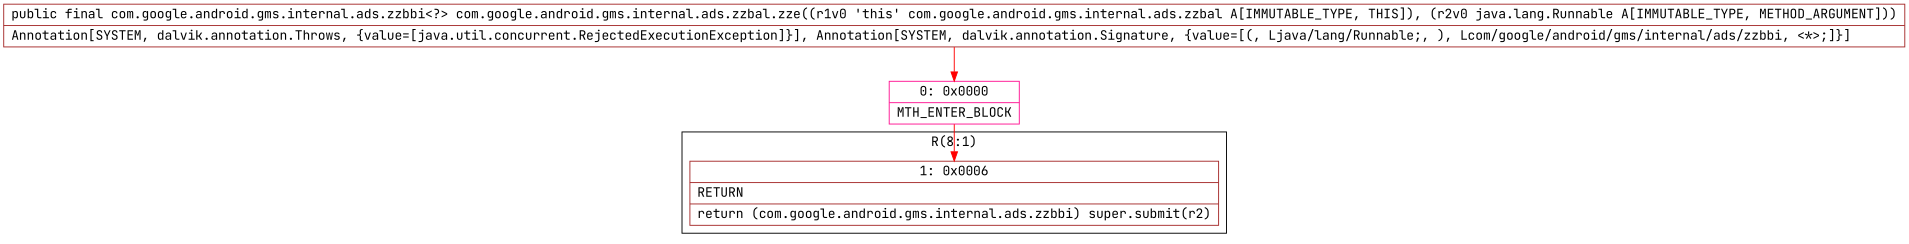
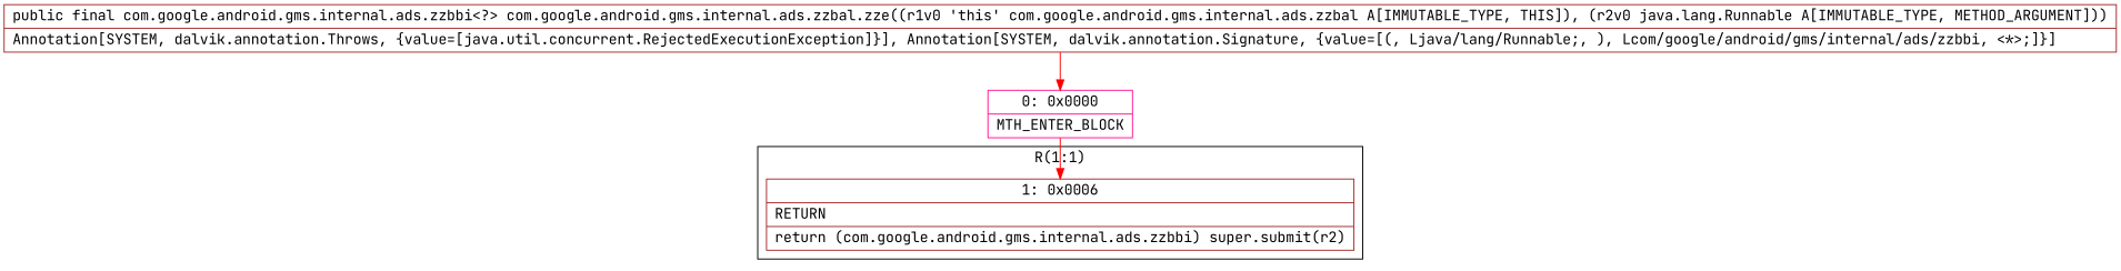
  digraph {
    fontname="JetBrains Mono"
    node [color=brown shape=record fontname="JetBrains Mono"]
    edge [color=red fontname="JetBrains Mono"]
    n1 [label="{1\:\ 0x0006|RETURN\l|return (com.google.android.gms.internal.ads.zzbbi) super.submit(r2)\l}"]
    n2 [color=deeppink label="{0\:\ 0x0000|MTH_ENTER_BLOCK\l}"]
    n3 [label="{public final com.google.android.gms.internal.ads.zzbbi\<?\> com.google.android.gms.internal.ads.zzbal.zze((r1v0 'this' com.google.android.gms.internal.ads.zzbal A[IMMUTABLE_TYPE, THIS]), (r2v0 java.lang.Runnable A[IMMUTABLE_TYPE, METHOD_ARGUMENT]))  | Annotation[SYSTEM, dalvik.annotation.Throws, \{value=[java.util.concurrent.RejectedExecutionException]\}], Annotation[SYSTEM, dalvik.annotation.Signature, \{value=[(, Ljava\/lang\/Runnable;, ), Lcom\/google\/android\/gms\/internal\/ads\/zzbbi, \<*\>;]\}]\l}"]
    subgraph cluster_1 {
-     label="R(8:1)"
+     label="R(1:1)"
      n1
    }
    n2 -> n1
    n3 -> n2
  }
